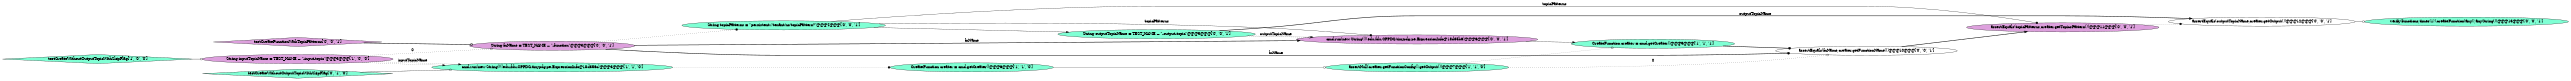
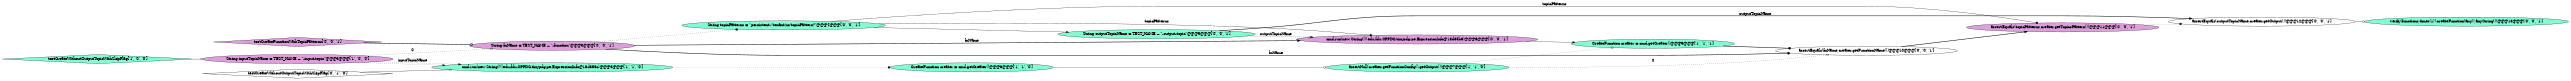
  digraph {
    rankdir=LR
    node [fillcolor=aquamarine shape=ellipse style=filled]
    edge [style=dotted arrowhead=odot]
    n1 [label="String outputTopicName = TEST_NAME + \"-output-topic\"@@@5@@@['0', '0', '1']"]
    n2 [fillcolor=plum label="cmd.run(new String((((edu.fdu.CPPDG.tinypdg.pe.ExpressionInfo@18d35b6)@@@6@@@['0', '0', '1']"]
    n3 [fillcolor=white label="assertEquals(outputTopicName,creater.getOutput())@@@12@@@['0', '0', '1']"]
    n4 [label="cmd.run(new String((((edu.fdu.CPPDG.tinypdg.pe.ExpressionInfo@18d356c)@@@3@@@['1', '1', '0']"]
    n5 [label="CreateFunction creater = cmd.getCreater()@@@6@@@['1', '1', '0']"]
    n6 [label="testCreateWithoutOutputTopicWithSkipFlag['1', '0', '0']" shape=diamond]
    n7 [fillcolor=plum label="String inputTopicName = TEST_NAME + \"-input-topic\"@@@3@@@['1', '0', '0']"]
    n8 [fillcolor=white label="assertEquals(fnName,creater.getFunctionName())@@@10@@@['0', '0', '1']"]
    n9 [fillcolor=plum label="assertEquals(topicPatterns,creater.getTopicsPattern())@@@11@@@['0', '0', '1']"]
    n10 [label="String topicPatterns = \"persistent://tenant/ns/topicPattern*\"@@@4@@@['0', '0', '1']"]
    n11 [label="assertNull(creater.getFunctionConfig().getOutput())@@@7@@@['1', '1', '0']"]
    n12 [label="CreateFunction creater = cmd.getCreater()@@@9@@@['1', '1', '1']"]
-   n13 [label="testCreateWithoutOutputTopicWithSkipFlag['0', '1', '0']" shape=diamond]
+   n13 [fillcolor=white label="testCreateWithoutOutputTopicWithSkipFlag['0', '1', '0']" shape=diamond]
    n14 [fillcolor=plum label="String fnName = TEST_NAME + \"-function\"@@@3@@@['0', '0', '1']"]
    n15 [label="verify(functions,times(1)).createFunction(any(),anyString())@@@13@@@['0', '0', '1']"]
    n16 [fillcolor=plum label="testCreateFunctionWithTopicPatterns['0', '0', '1']" shape=diamond]
    n1 -> n2 [label=outputTopicName arrowhead=normal]
    n1 -> n2
    n1 -> n3 [label=outputTopicName style=bold arrowhead=normal]
    n2 -> n12 [style=solid arrowhead=normal]
    n3 -> n15 [style=solid]
    n4 -> n5 [arrowhead=dot]
    n5 -> n11 [style=solid]
    n6 -> n7 [style=solid]
    n7 -> n4 [arrowhead=normal]
    n7 -> n4 [label=inputTopicName arrowhead=normal]
    n7 -> n14 [label=0]
    n8 -> n9 [style=bold arrowhead=normal]
    n9 -> n3 [arrowhead=dot]
    n10 -> n1 [style=solid arrowhead=normal]
    n10 -> n2 [label=topicPatterns style=solid arrowhead=dot]
    n10 -> n9 [label=topicPatterns style=solid arrowhead=dot]
    n11 -> n8 [label=0]
    n11 -> n12
    n12 -> n8 [style=bold arrowhead=dot]
    n13 -> n4 [style=solid]
    n14 -> n2 [label=fnName style=bold arrowhead=normal]
    n14 -> n8 [label=fnName style=bold arrowhead=dot]
    n14 -> n10 [arrowhead=dot]
    n16 -> n14 [style=bold]
  }
